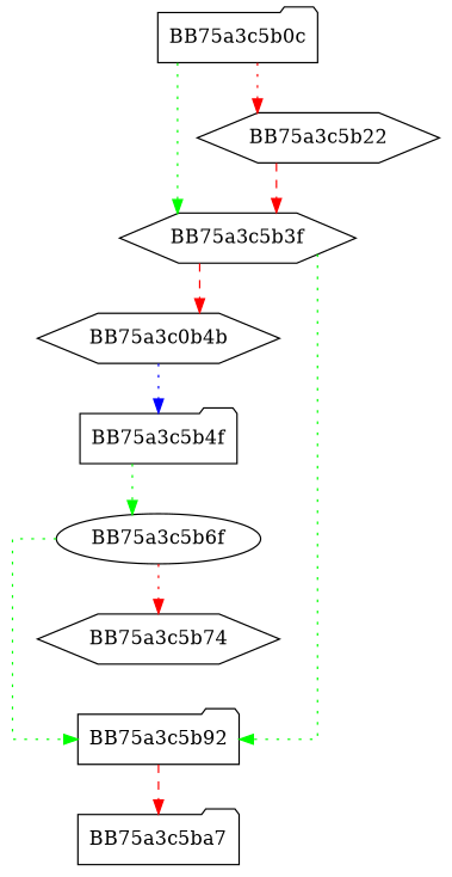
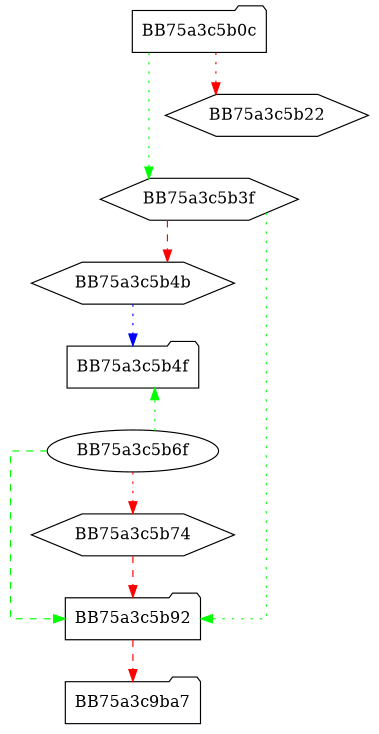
  digraph {
    splines=ortho
    node [shape=folder]
    edge [color=red style=dotted]
    BB75a3c5b0c
    BB75a3c5b3f [shape=hexagon]
    BB75a3c5b22 [shape=hexagon]
-   BB75a3c5b4b [shape=hexagon label=BB75a3c0b4b]
+   BB75a3c5b4b [shape=hexagon]
    BB75a3c5b92
-   BB75a3c5ba7
+   BB75a3c5ba7 [label=BB75a3c9ba7]
    BB75a3c5b4f
    BB75a3c5b6f [shape=ellipse]
    BB75a3c5b74 [shape=hexagon]
    BB75a3c5b0c -> BB75a3c5b3f [color=green]
    BB75a3c5b0c -> BB75a3c5b22
    BB75a3c5b3f -> BB75a3c5b4b [style=dashed]
    BB75a3c5b3f -> BB75a3c5b92 [color=green]
-   BB75a3c5b22 -> BB75a3c5b3f [style=dashed]
    BB75a3c5b4b -> BB75a3c5b4f [color=blue]
    BB75a3c5b92 -> BB75a3c5ba7 [style=dashed]
-   BB75a3c5b4f -> BB75a3c5b6f [color=green]
-   BB75a3c5b6f -> BB75a3c5b92 [color=green]
+   BB75a3c5b6f -> BB75a3c5b4f [color=green]
+   BB75a3c5b6f -> BB75a3c5b92 [color=green style=dashed]
    BB75a3c5b6f -> BB75a3c5b74
+   BB75a3c5b74 -> BB75a3c5b92 [style=dashed]
  }
